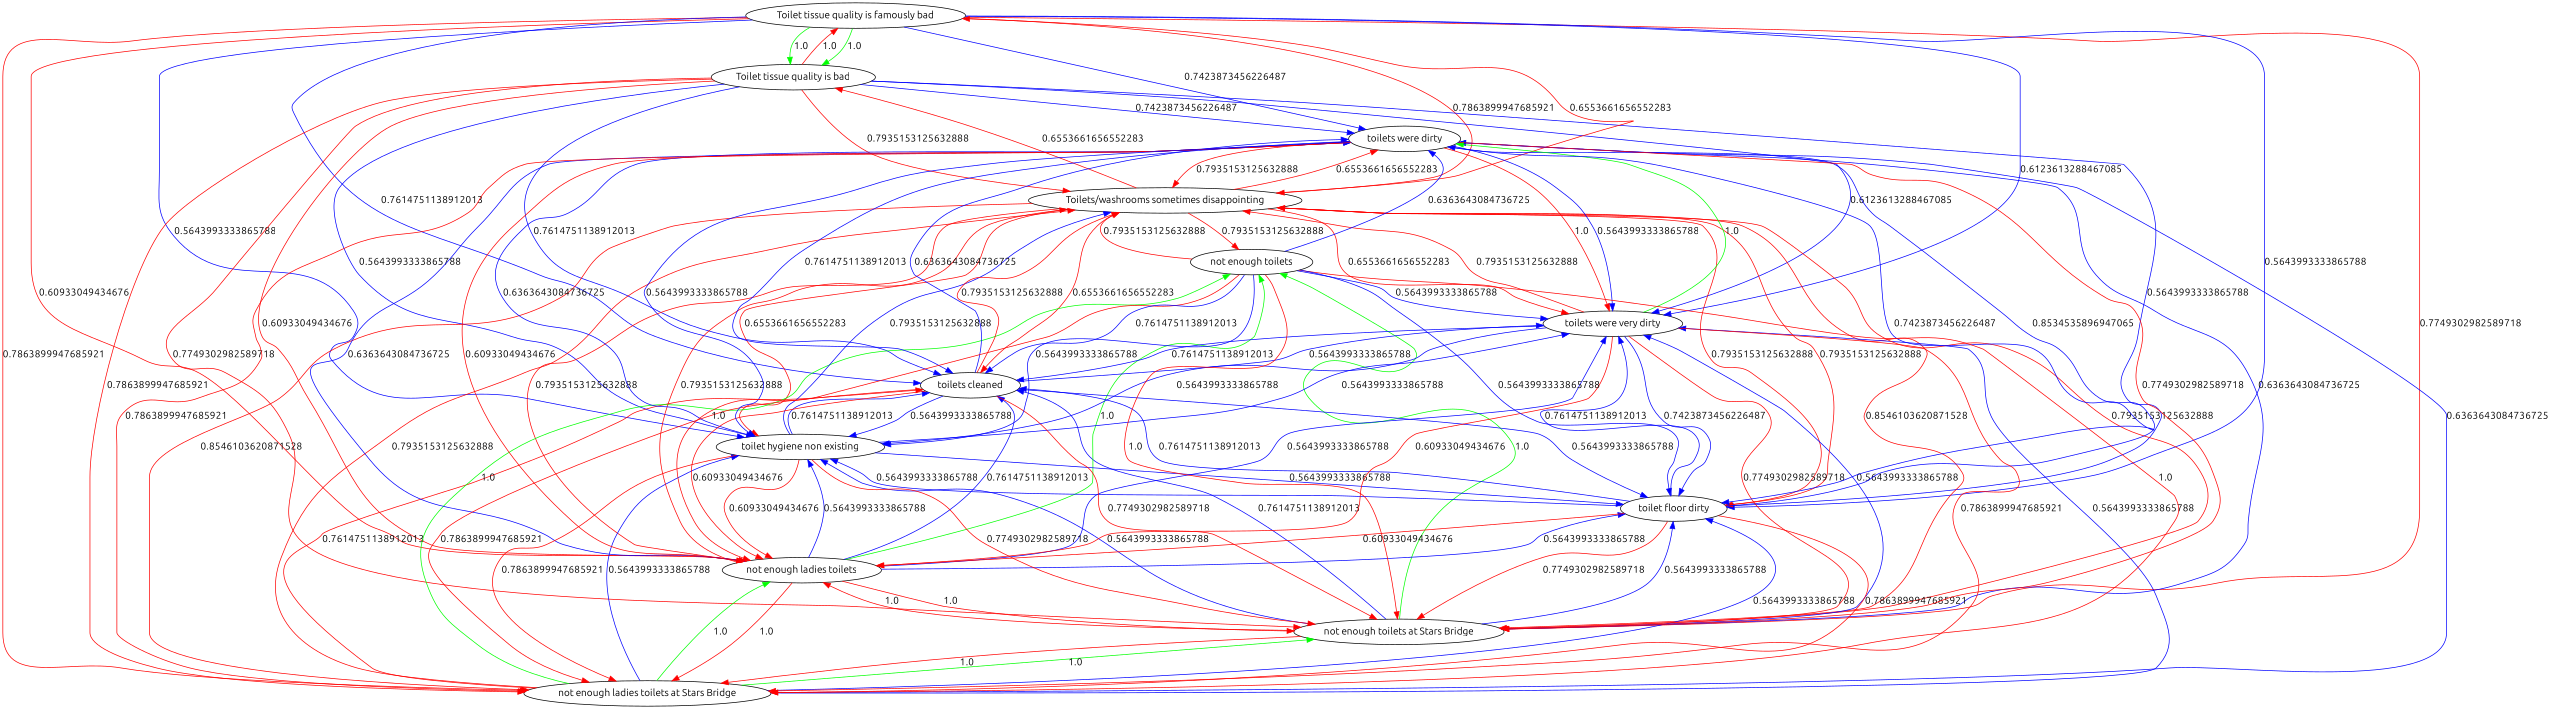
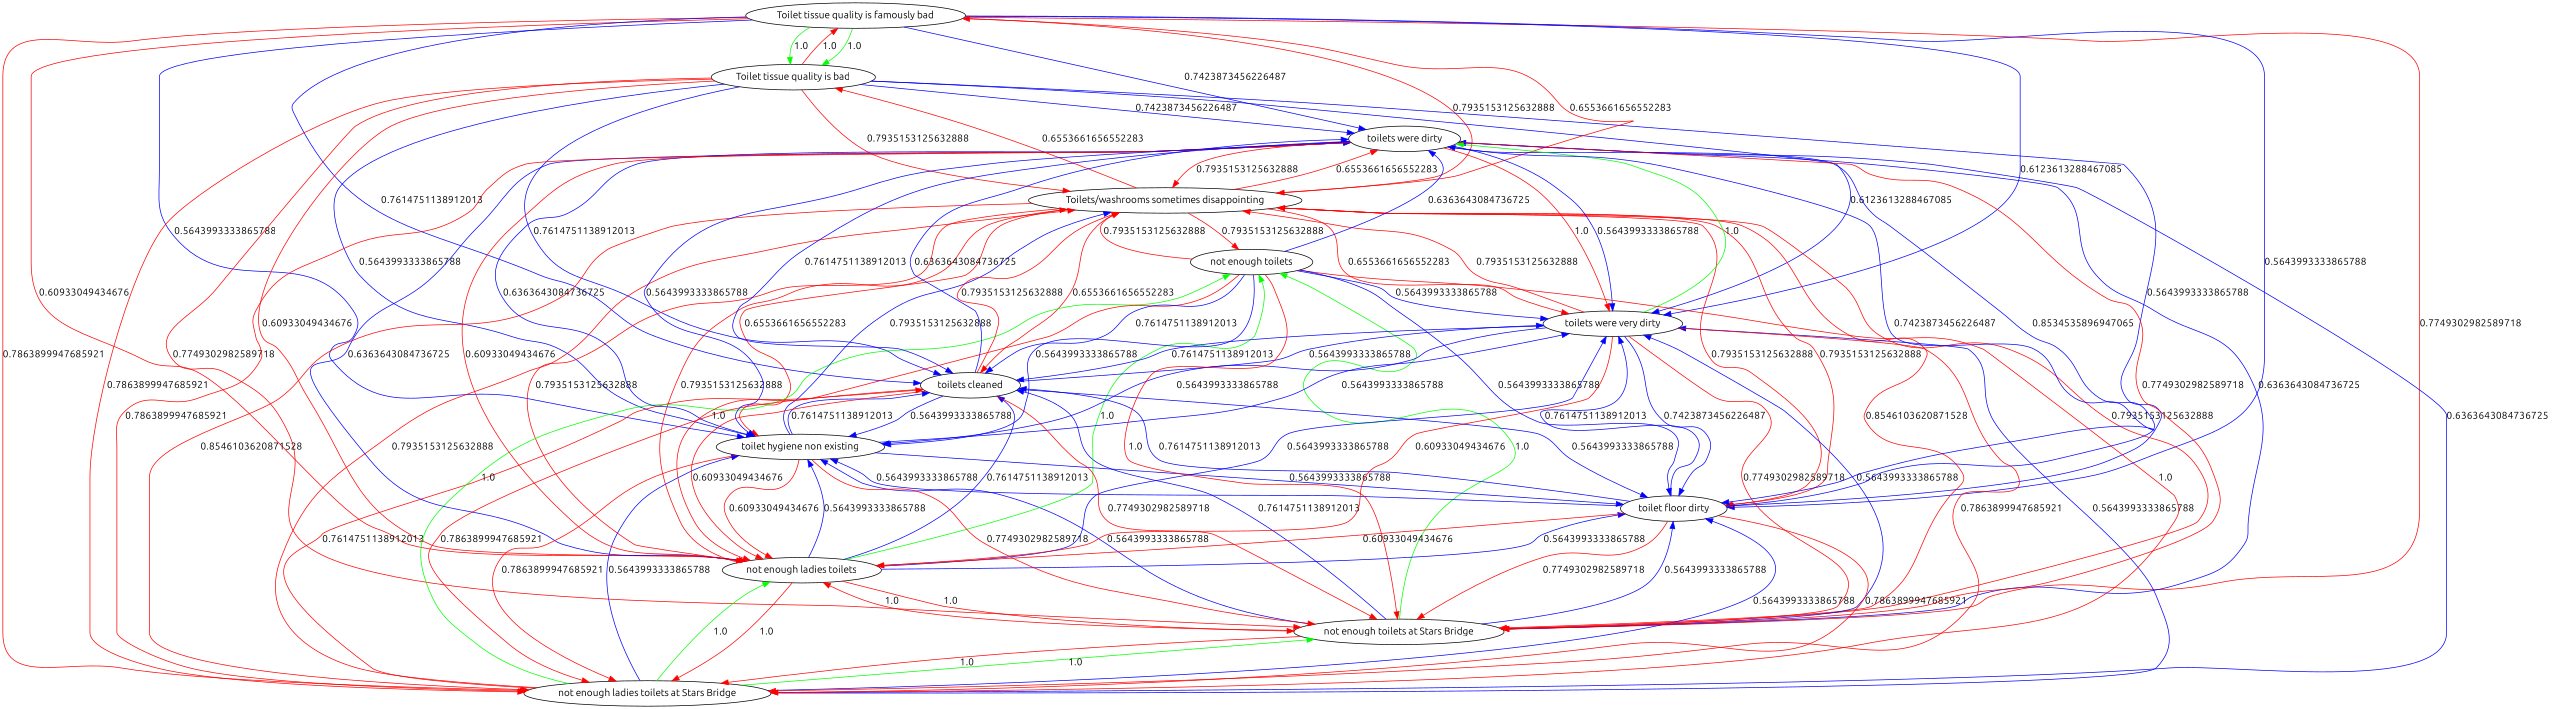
  digraph {
    fontname=Ubuntu
    node [fontname=Ubuntu]
    edge [color=red fontname=Ubuntu]
    "Toilet tissue quality is famously bad"
    "Toilet tissue quality is bad"
    "Toilets/washrooms sometimes disappointing"
    "not enough ladies toilets at Stars Bridge"
    "not enough toilets at Stars Bridge"
    "not enough ladies toilets"
    "toilet floor dirty"
    "toilet hygiene non existing"
    "toilets cleaned"
    "toilets were very dirty"
    "toilets were dirty"
    "not enough toilets"
    "Toilet tissue quality is famously bad" -> "Toilet tissue quality is bad" [color=green label=1.0]
    "Toilet tissue quality is famously bad" -> "Toilet tissue quality is bad" [color=green label=1.0]
-   "Toilet tissue quality is famously bad" -> "Toilets/washrooms sometimes disappointing" [label=0.7863899947685921]
+   "Toilet tissue quality is famously bad" -> "Toilets/washrooms sometimes disappointing" [label=0.7935153125632888]
    "Toilet tissue quality is famously bad" -> "not enough ladies toilets at Stars Bridge" [label=0.7863899947685921]
    "Toilet tissue quality is famously bad" -> "not enough toilets at Stars Bridge" [label=0.7749302982589718]
    "Toilet tissue quality is famously bad" -> "not enough ladies toilets" [label=0.60933049434676]
    "Toilet tissue quality is famously bad" -> "toilet floor dirty" [color=blue label=0.5643993333865788]
    "Toilet tissue quality is famously bad" -> "toilet hygiene non existing" [color=blue label=0.5643993333865788]
    "Toilet tissue quality is famously bad" -> "toilets cleaned" [color=blue label=0.7614751138912013]
    "Toilet tissue quality is famously bad" -> "toilets were very dirty" [color=blue label=0.6123613288467085]
    "Toilet tissue quality is famously bad" -> "toilets were dirty" [color=blue label=0.7423873456226487]
    "Toilet tissue quality is bad" -> "Toilet tissue quality is famously bad" [label=1.0]
    "Toilet tissue quality is bad" -> "Toilets/washrooms sometimes disappointing" [label=0.7935153125632888]
    "Toilet tissue quality is bad" -> "not enough ladies toilets at Stars Bridge" [label=0.7863899947685921]
    "Toilet tissue quality is bad" -> "not enough toilets at Stars Bridge" [label=0.7749302982589718]
    "Toilet tissue quality is bad" -> "not enough ladies toilets" [label=0.60933049434676]
    "Toilet tissue quality is bad" -> "toilet floor dirty" [color=blue label=0.5643993333865788]
    "Toilet tissue quality is bad" -> "toilet hygiene non existing" [color=blue label=0.5643993333865788]
    "Toilet tissue quality is bad" -> "toilets cleaned" [color=blue label=0.7614751138912013]
    "Toilet tissue quality is bad" -> "toilets were very dirty" [color=blue label=0.6123613288467085]
    "Toilet tissue quality is bad" -> "toilets were dirty" [color=blue label=0.7423873456226487]
    "Toilets/washrooms sometimes disappointing" -> "Toilet tissue quality is famously bad" [label=0.6553661656552283]
    "Toilets/washrooms sometimes disappointing" -> "Toilet tissue quality is bad" [label=0.6553661656552283]
    "Toilets/washrooms sometimes disappointing" -> "not enough ladies toilets at Stars Bridge" [label=0.8546103620871528]
    "Toilets/washrooms sometimes disappointing" -> "not enough toilets at Stars Bridge" [label=0.8546103620871528]
    "Toilets/washrooms sometimes disappointing" -> "not enough ladies toilets" [label=0.7935153125632888]
    "Toilets/washrooms sometimes disappointing" -> "toilet floor dirty" [label=0.7935153125632888]
    "Toilets/washrooms sometimes disappointing" -> "toilet hygiene non existing" [label=0.6553661656552283]
    "Toilets/washrooms sometimes disappointing" -> "toilets cleaned" [label=0.6553661656552283]
    "Toilets/washrooms sometimes disappointing" -> "toilets were very dirty" [label=0.6553661656552283]
    "Toilets/washrooms sometimes disappointing" -> "toilets were dirty" [label=0.6553661656552283]
    "Toilets/washrooms sometimes disappointing" -> "not enough toilets" [label=0.7935153125632888]
    "not enough ladies toilets at Stars Bridge" -> "Toilets/washrooms sometimes disappointing" [label=0.7935153125632888]
    "not enough ladies toilets at Stars Bridge" -> "not enough toilets at Stars Bridge" [color=green label=1.0]
    "not enough ladies toilets at Stars Bridge" -> "not enough ladies toilets" [color=green label=1.0]
    "not enough ladies toilets at Stars Bridge" -> "toilet floor dirty" [color=blue label=0.5643993333865788]
    "not enough ladies toilets at Stars Bridge" -> "toilet hygiene non existing" [color=blue label=0.5643993333865788]
    "not enough ladies toilets at Stars Bridge" -> "toilets cleaned" [label=0.7614751138912013]
    "not enough ladies toilets at Stars Bridge" -> "toilets were very dirty" [color=blue label=0.5643993333865788]
    "not enough ladies toilets at Stars Bridge" -> "toilets were dirty" [color=blue label=0.6363643084736725]
    "not enough ladies toilets at Stars Bridge" -> "not enough toilets" [color=green label=1.0]
    "not enough toilets at Stars Bridge" -> "Toilets/washrooms sometimes disappointing" [label=0.7935153125632888]
    "not enough toilets at Stars Bridge" -> "not enough ladies toilets at Stars Bridge" [label=1.0]
    "not enough toilets at Stars Bridge" -> "not enough ladies toilets" [label=1.0]
    "not enough toilets at Stars Bridge" -> "toilet floor dirty" [color=blue label=0.5643993333865788]
    "not enough toilets at Stars Bridge" -> "toilet hygiene non existing" [color=blue label=0.5643993333865788]
    "not enough toilets at Stars Bridge" -> "toilets cleaned" [color=blue label=0.7614751138912013]
    "not enough toilets at Stars Bridge" -> "toilets were very dirty" [color=blue label=0.5643993333865788]
    "not enough toilets at Stars Bridge" -> "toilets were dirty" [color=blue label=0.6363643084736725]
    "not enough toilets at Stars Bridge" -> "not enough toilets" [color=green label=1.0]
    "not enough ladies toilets" -> "Toilets/washrooms sometimes disappointing" [label=0.7935153125632888]
    "not enough ladies toilets" -> "not enough ladies toilets at Stars Bridge" [label=1.0]
    "not enough ladies toilets" -> "not enough toilets at Stars Bridge" [label=1.0]
    "not enough ladies toilets" -> "toilet floor dirty" [color=blue label=0.5643993333865788]
    "not enough ladies toilets" -> "toilet hygiene non existing" [color=blue label=0.5643993333865788]
    "not enough ladies toilets" -> "toilets cleaned" [color=blue label=0.7614751138912013]
    "not enough ladies toilets" -> "toilets were very dirty" [color=blue label=0.5643993333865788]
    "not enough ladies toilets" -> "toilets were dirty" [color=blue label=0.6363643084736725]
    "not enough ladies toilets" -> "not enough toilets" [color=green label=1.0]
    "toilet floor dirty" -> "Toilets/washrooms sometimes disappointing" [label=0.7935153125632888]
    "toilet floor dirty" -> "not enough ladies toilets at Stars Bridge" [label=0.7863899947685921]
    "toilet floor dirty" -> "not enough toilets at Stars Bridge" [label=0.7749302982589718]
    "toilet floor dirty" -> "not enough ladies toilets" [label=0.60933049434676]
    "toilet floor dirty" -> "toilet hygiene non existing" [color=blue label=0.5643993333865788]
    "toilet floor dirty" -> "toilets cleaned" [color=blue label=0.7614751138912013]
    "toilet floor dirty" -> "toilets were very dirty" [color=blue label=0.7614751138912013]
    "toilet floor dirty" -> "toilets were dirty" [color=blue label=0.8534535896947065]
    "toilet hygiene non existing" -> "Toilets/washrooms sometimes disappointing" [color=blue label=0.7935153125632888]
    "toilet hygiene non existing" -> "not enough ladies toilets at Stars Bridge" [label=0.7863899947685921]
    "toilet hygiene non existing" -> "not enough toilets at Stars Bridge" [label=0.7749302982589718]
    "toilet hygiene non existing" -> "not enough ladies toilets" [label=0.60933049434676]
    "toilet hygiene non existing" -> "toilet floor dirty" [color=blue label=0.5643993333865788]
    "toilet hygiene non existing" -> "toilets cleaned" [color=blue label=0.7614751138912013]
    "toilet hygiene non existing" -> "toilets were very dirty" [color=blue label=0.5643993333865788]
    "toilet hygiene non existing" -> "toilets were dirty" [color=blue label=0.6363643084736725]
    "toilets cleaned" -> "Toilets/washrooms sometimes disappointing" [label=0.7935153125632888]
    "toilets cleaned" -> "not enough ladies toilets at Stars Bridge" [label=0.7863899947685921]
    "toilets cleaned" -> "not enough toilets at Stars Bridge" [label=0.7749302982589718]
    "toilets cleaned" -> "not enough ladies toilets" [label=0.60933049434676]
    "toilets cleaned" -> "toilet floor dirty" [color=blue label=0.5643993333865788]
    "toilets cleaned" -> "toilet hygiene non existing" [color=blue label=0.5643993333865788]
    "toilets cleaned" -> "toilets were very dirty" [color=blue label=0.5643993333865788]
    "toilets cleaned" -> "toilets were dirty" [color=blue label=0.6363643084736725]
    "toilets were very dirty" -> "Toilets/washrooms sometimes disappointing" [label=0.7935153125632888]
    "toilets were very dirty" -> "not enough ladies toilets at Stars Bridge" [label=0.7863899947685921]
    "toilets were very dirty" -> "not enough toilets at Stars Bridge" [label=0.7749302982589718]
    "toilets were very dirty" -> "not enough ladies toilets" [label=0.60933049434676]
    "toilets were very dirty" -> "toilet floor dirty" [color=blue label=0.7423873456226487]
    "toilets were very dirty" -> "toilet hygiene non existing" [color=blue label=0.5643993333865788]
    "toilets were very dirty" -> "toilets cleaned" [color=blue label=0.7614751138912013]
    "toilets were very dirty" -> "toilets were dirty" [color=green label=1.0]
    "toilets were dirty" -> "Toilets/washrooms sometimes disappointing" [label=0.7935153125632888]
    "toilets were dirty" -> "not enough ladies toilets at Stars Bridge" [label=0.7863899947685921]
    "toilets were dirty" -> "not enough toilets at Stars Bridge" [label=0.7749302982589718]
    "toilets were dirty" -> "not enough ladies toilets" [label=0.60933049434676]
    "toilets were dirty" -> "toilet floor dirty" [color=blue label=0.7423873456226487]
    "toilets were dirty" -> "toilet hygiene non existing" [color=blue label=0.5643993333865788]
    "toilets were dirty" -> "toilets cleaned" [color=blue label=0.7614751138912013]
    "toilets were dirty" -> "toilets were very dirty" [label=1.0]
    "toilets were dirty" -> "toilets were very dirty" [color=blue label=0.5643993333865788]
    "not enough toilets" -> "Toilets/washrooms sometimes disappointing" [label=0.7935153125632888]
    "not enough toilets" -> "not enough ladies toilets at Stars Bridge" [label=1.0]
    "not enough toilets" -> "not enough toilets at Stars Bridge" [label=1.0]
    "not enough toilets" -> "not enough ladies toilets" [label=1.0]
    "not enough toilets" -> "toilet floor dirty" [color=blue label=0.5643993333865788]
    "not enough toilets" -> "toilet hygiene non existing" [color=blue label=0.5643993333865788]
    "not enough toilets" -> "toilets cleaned" [color=blue label=0.7614751138912013]
    "not enough toilets" -> "toilets were very dirty" [color=blue label=0.5643993333865788]
    "not enough toilets" -> "toilets were dirty" [color=blue label=0.6363643084736725]
  }
